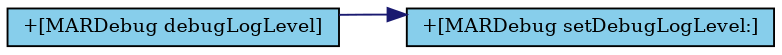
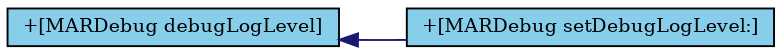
  digraph {
    rankdir=LR
    fontname="DejaVu Serif"
    node [color=black fillcolor=skyblue fontname="DejaVu Serif" fontsize=10 shape=record style=filled]
    n1 [fontcolor=black height=0.2 label="+[MARDebug debugLogLevel]" width=0.4]
    n2 [height=0.2 label="+[MARDebug setDebugLogLevel:]" width=0.4]
-   n2 -> n1 [color=midnightblue dir=back fontname="DejaVu Serif" fontsize=10 labelfontname=Helvetica labelfontsize=10 style=solid]
+   n1 -> n2 [color=midnightblue dir=back fontname="DejaVu Serif" fontsize=10 labelfontname=Helvetica labelfontsize=10 style=solid]
  }
